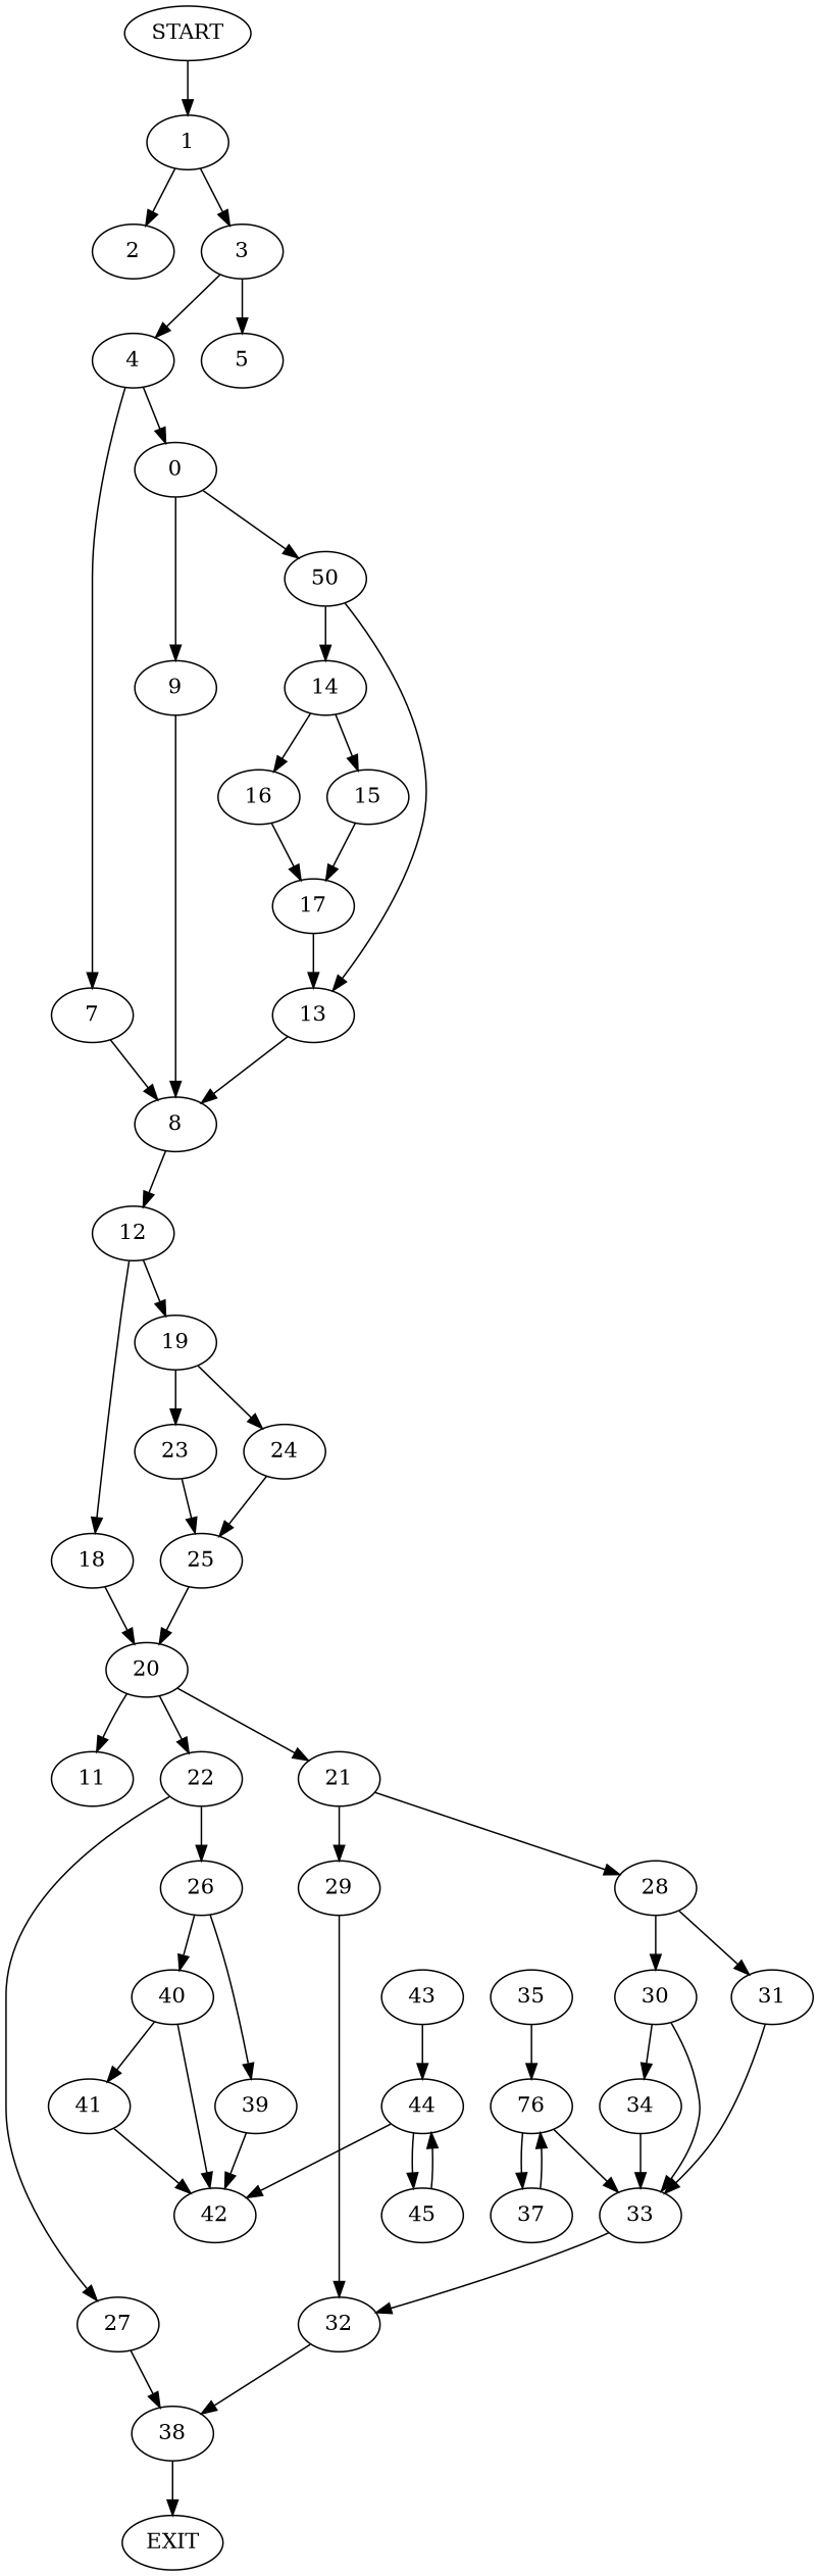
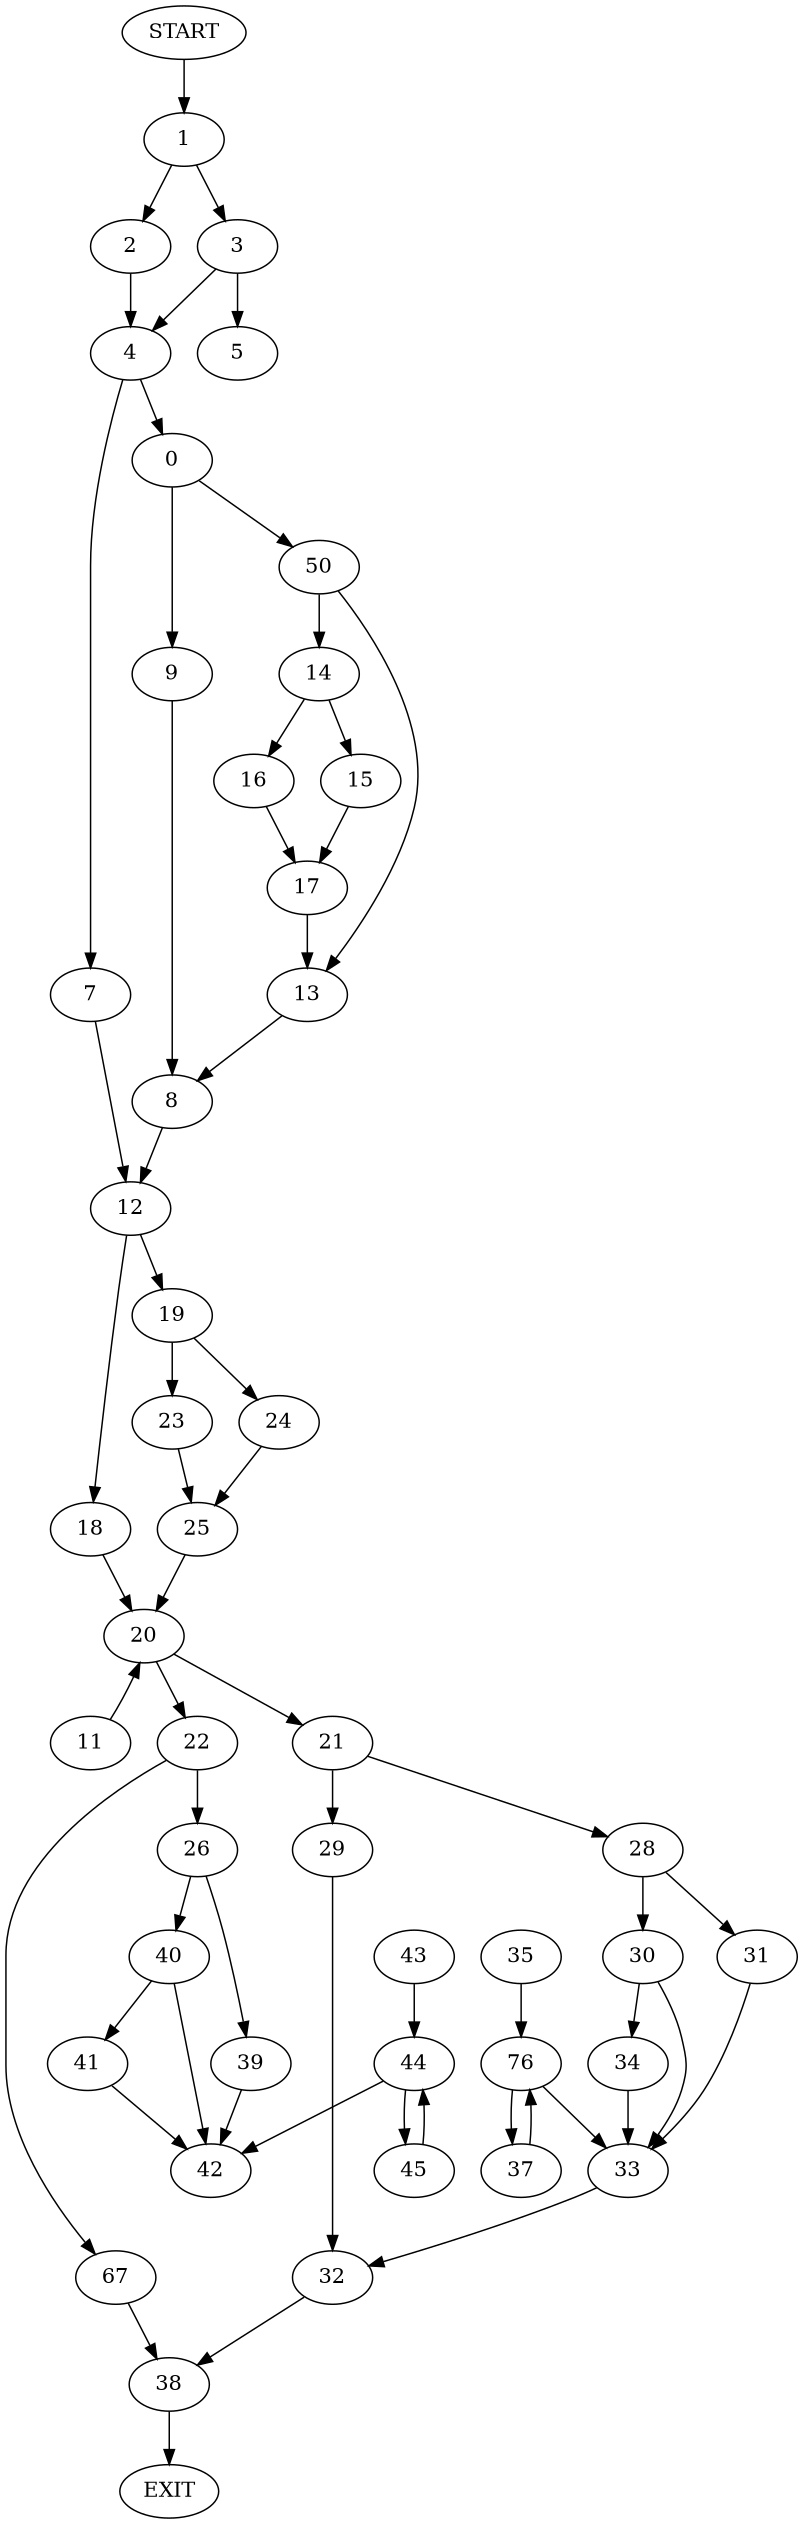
  digraph {
    n1 [label=START]
    1
    2
    3
    n5 [label=EXIT]
    4
    5
    n8 [label=0]
    7
    9
    n11 [label=50]
    8
    13
    14
    12
    11
    20
    18
    19
    15
    16
    21
    22
    23
    24
    17
    25
    28
    29
    26
-   27
+   27 [label=67]
    30
    31
    32
    39
    40
    38
    42
    41
    33
    34
    n42 [label=76]
    35
    37
    43
    44
    45
    n1 -> 1
    1 -> 2
    1 -> 3
+   2 -> 4
    3 -> 4
    3 -> 5
    4 -> n8
    4 -> 7
    n8 -> 9
    n8 -> n11
-   7 -> 8
+   7 -> 12
    9 -> 8
    n11 -> 13
    n11 -> 14
    8 -> 12
    13 -> 8
    14 -> 15
    14 -> 16
    12 -> 18
    12 -> 19
-   20 -> 11
+   11 -> 20
    20 -> 21
    20 -> 22
    18 -> 20
    19 -> 23
    19 -> 24
    15 -> 17
    16 -> 17
    21 -> 28
    21 -> 29
    22 -> 26
    22 -> 27
    23 -> 25
    24 -> 25
    17 -> 13
    25 -> 20
    28 -> 30
    28 -> 31
    29 -> 32
    26 -> 39
    26 -> 40
    27 -> 38
    30 -> 33
    30 -> 34
    31 -> 33
    32 -> 38
    39 -> 42
    40 -> 42
    40 -> 41
    38 -> n5
    41 -> 42
    33 -> 32
    34 -> 33
    n42 -> 33
    n42 -> 37
    35 -> n42
    37 -> n42
    43 -> 44
    44 -> 42
    44 -> 45
    45 -> 44
  }
